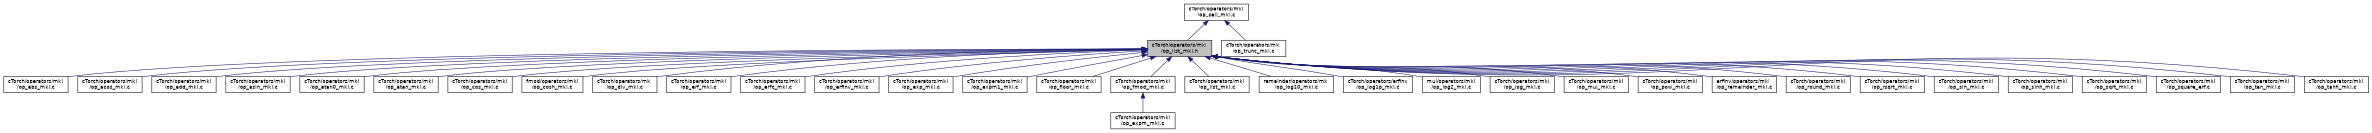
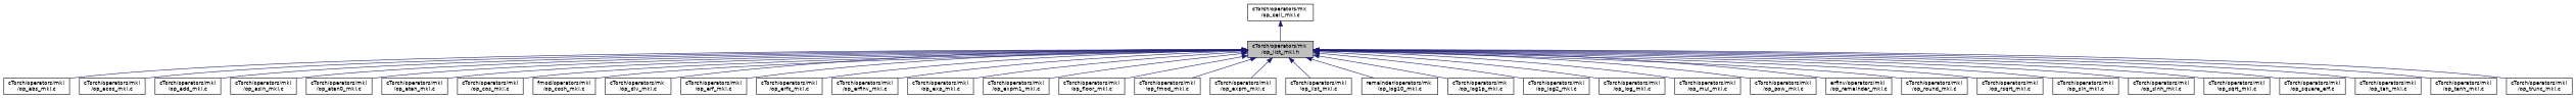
  digraph {
    node [color=black fillcolor=white fontname=Helvetica fontsize=10 shape=record style=filled]
    edge [color=midnightblue dir=back fontname=Helvetica fontsize=10 labelfontname=Helvetica labelfontsize=10 style=solid]
    n1 [fillcolor=grey75 fontcolor=black height=0.2 label="cTorch/operators/mkl\l/op_list_mkl.h" width=0.4]
    n2 [height=0.2 label="cTorch/operators/mkl\l/op_abs_mkl.c" width=0.4]
    n3 [height=0.2 label="cTorch/operators/mkl\l/op_acos_mkl.c" width=0.4]
    n4 [height=0.2 label="cTorch/operators/mkl\l/op_add_mkl.c" width=0.4]
    n5 [height=0.2 label="cTorch/operators/mkl\l/op_asin_mkl.c" width=0.4]
    n6 [height=0.2 label="cTorch/operators/mkl\l/op_atan0_mkl.c" width=0.4]
    n7 [height=0.2 label="cTorch/operators/mkl\l/op_atan_mkl.c" width=0.4]
    n8 [height=0.2 label="cTorch/operators/mkl\l/op_cos_mkl.c" width=0.4]
    n9 [height=0.2 label="fmod/operators/mkl\l/op_cosh_mkl.c" width=0.4]
    n10 [height=0.2 label="cTorch/operators/mkl\l/op_div_mkl.c" width=0.4]
    n11 [height=0.2 label="cTorch/operators/mkl\l/op_erf_mkl.c" width=0.4]
    n12 [height=0.2 label="cTorch/operators/mkl\l/op_erfc_mkl.c" width=0.4]
    n13 [height=0.2 label="cTorch/operators/mkl\l/op_erfinv_mkl.c" width=0.4]
    n14 [height=0.2 label="cTorch/operators/mkl\l/op_exp_mkl.c" width=0.4]
    n15 [height=0.2 label="cTorch/operators/mkl\l/op_expm1_mkl.c" width=0.4]
    n16 [height=0.2 label="cTorch/operators/mkl\l/op_floor_mkl.c" width=0.4]
    n17 [height=0.2 label="cTorch/operators/mkl\l/op_fmod_mkl.c" width=0.4]
    n18 [height=0.2 label="cTorch/operators/mkl\l/op_expm_mkl.c" width=0.4]
    n19 [height=0.2 label="cTorch/operators/mkl\l/op_list_mkl.c" width=0.4]
    n20 [height=0.2 label="remainder/operators/mkl\l/op_log10_mkl.c" width=0.4]
-   n21 [height=0.2 label="cTorch/operators/erfinv\l/op_log1p_mkl.c" width=0.4]
-   n22 [height=0.2 label="mul/operators/mkl\l/op_log2_mkl.c" width=0.4]
+   n21 [height=0.2 label="cTorch/operators/mkl\l/op_log1p_mkl.c" width=0.4]
+   n22 [height=0.2 label="cTorch/operators/mkl\l/op_log2_mkl.c" width=0.4]
    n23 [height=0.2 label="cTorch/operators/mkl\l/op_log_mkl.c" width=0.4]
    n24 [height=0.2 label="cTorch/operators/mkl\l/op_mul_mkl.c" width=0.4]
    n25 [height=0.2 label="cTorch/operators/mkl\l/op_pow_mkl.c" width=0.4]
    n26 [height=0.2 label="erfinv/operators/mkl\l/op_remainder_mkl.c" width=0.4]
    n27 [height=0.2 label="cTorch/operators/mkl\l/op_round_mkl.c" width=0.4]
    n28 [height=0.2 label="cTorch/operators/mkl\l/op_rsqrt_mkl.c" width=0.4]
    n29 [height=0.2 label="cTorch/operators/mkl\l/op_sin_mkl.c" width=0.4]
    n30 [height=0.2 label="cTorch/operators/mkl\l/op_sinh_mkl.c" width=0.4]
    n31 [height=0.2 label="cTorch/operators/mkl\l/op_sqrt_mkl.c" width=0.4]
    n32 [height=0.2 label="cTorch/operators/mkl\l/op_square_erf.c" width=0.4]
    n33 [height=0.2 label="cTorch/operators/mkl\l/op_tan_mkl.c" width=0.4]
    n34 [height=0.2 label="cTorch/operators/mkl\l/op_tanh_mkl.c" width=0.4]
    n35 [height=0.2 label="cTorch/operators/mkl\l/op_trunc_mkl.c" width=0.4]
    n36 [height=0.2 label="cTorch/operators/mkl\l/op_ceil_mkl.c" width=0.4]
    n1 -> n2
    n1 -> n3
    n1 -> n4
    n1 -> n5
    n1 -> n6
    n1 -> n7
    n1 -> n8
    n1 -> n9
    n1 -> n10
    n1 -> n11
    n1 -> n12
    n1 -> n13
    n1 -> n14
    n1 -> n15
    n1 -> n16
    n1 -> n17
-   n17 -> n18
+   n1 -> n18
    n1 -> n19
    n1 -> n20
    n1 -> n21
    n1 -> n22
    n1 -> n23
    n1 -> n24
    n1 -> n25
    n1 -> n26
    n1 -> n27
    n1 -> n28
    n1 -> n29
    n1 -> n30
    n1 -> n31
    n1 -> n32
    n1 -> n33
    n1 -> n34
-   n36 -> n35
+   n1 -> n35
    n36 -> n1
  }
